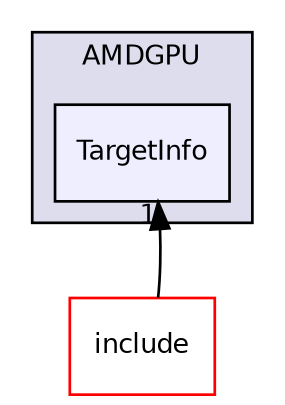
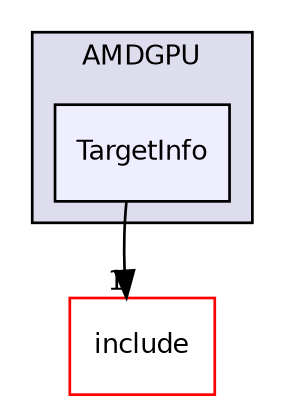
  digraph {
    compound=true
    node [fontname=Helvetica fontsize=10 shape=box]
    n1 [fillcolor="#eeeeff" label=TargetInfo pencolor=black style=filled]
    n2 [color=red label=include]
    subgraph cluster_1 {
      bgcolor="#ddddee"
      fontname=Helvetica
      fontsize=10
      label=AMDGPU
      pencolor=black
      n1
    }
-   n2 -> n1 [headlabel=1 labeldistance=1.5 labelfontname=Helvetica labelfontsize=10]
+   n1 -> n2 [headlabel=1 labeldistance=1.5 labelfontname=Helvetica labelfontsize=10]
  }
